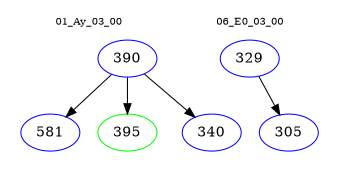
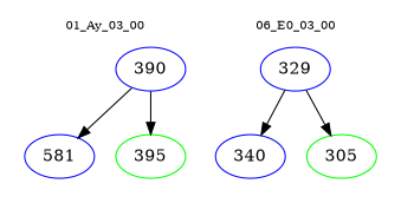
  digraph {
    node [color=blue]
    edge [color=black]
    n1 [label=390]
    n2 [label=581]
    n3 [color=green label=395]
    n4 [label=329]
-   n5 [label=305]
+   n5 [color=green label=305]
    n6 [label=340]
    subgraph cluster_1 {
      color=white
      fontsize=10
      label="01_Ay_03_00"
      n1
      n2
      n3
    }
    subgraph cluster_2 {
      color=white
      fontsize=10
      label="06_E0_03_00"
      n4
      n5
      n6
    }
    n1 -> n2
    n1 -> n3
    n4 -> n5
-   n1 -> n6
+   n4 -> n6
  }
